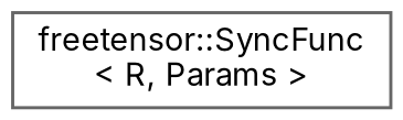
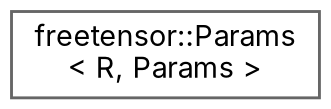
  digraph {
    rankdir=LR
    fontname=Inter
-   n1 [color=grey40 fillcolor=white fontname=Inter fontsize=10 height=0.2 label="freetensor::SyncFunc\l\< R, Params \>" shape=box style=filled width=0.4]
+   n1 [color=grey40 fillcolor=white fontname=Inter fontsize=10 height=0.2 label="freetensor::Params\l\< R, Params \>" shape=box style=filled width=0.4]
  }
